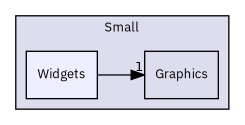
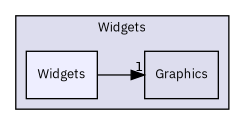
  digraph {
    compound=true
    rankdir=LR
    fontname="IBM Plex Sans"
    node [fontname="IBM Plex Sans" fontsize=10 shape=box]
    n1 [label=Graphics]
    n2 [fillcolor="#eeeeff" label=Widgets pencolor=black style=filled]
    subgraph cluster_1 {
      bgcolor="#ddddee"
      fontsize=10
-     label=Small
+     label=Widgets
      pencolor=black
      n1
      n2
    }
    n2 -> n1 [headlabel=1 labeldistance=1.5 labelfontname=Helvetica labelfontsize=10 fontname="IBM Plex Sans"]
  }
